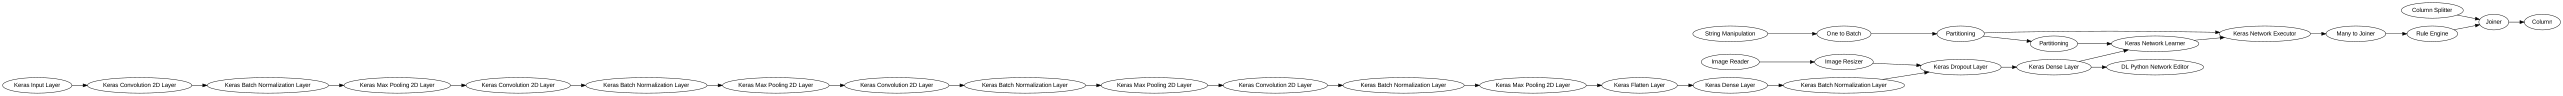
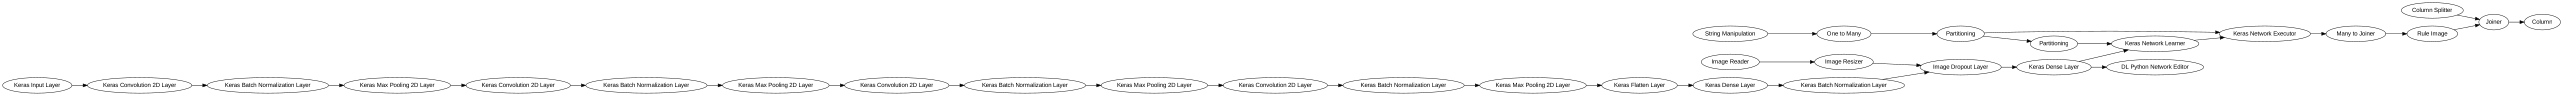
  digraph {
    fontname="Liberation Sans"
    rankdir=LR
    node [fontname="Liberation Sans"]
    edge [fontname="Liberation Sans"]
    n1 [label="Keras Flatten Layer"]
    n2 [label="Keras Dense Layer"]
    n3 [label="Keras Batch Normalization Layer"]
-   n4 [label="Keras Dropout Layer"]
+   n4 [label="Image Dropout Layer"]
    n5 [label="Keras Max Pooling 2D Layer"]
    n6 [label="Keras Convolution 2D Layer"]
    n7 [label="Keras Batch Normalization Layer"]
    n8 [label="Keras Max Pooling 2D Layer"]
    n9 [label="Keras Dense Layer"]
    n10 [label="DL Python Network Editor"]
    n11 [label="Keras Network Learner"]
    n12 [label="Keras Network Executor"]
    n13 [label="Keras Batch Normalization Layer"]
    n14 [label="Keras Max Pooling 2D Layer"]
    n15 [label="String Manipulation"]
-   n16 [label="One to Batch"]
+   n16 [label="One to Many"]
    n17 [label="Column Splitter"]
    n18 [label=Joiner]
    n19 [label=Partitioning]
    n20 [label=Column]
    n21 [label="Keras Convolution 2D Layer"]
    n22 [label="Image Reader"]
    n23 [label="Image Resizer"]
    n24 [label="Keras Convolution 2D Layer"]
    n25 [label="Keras Batch Normalization Layer"]
    n26 [label="Keras Max Pooling 2D Layer"]
    n27 [label="Keras Convolution 2D Layer"]
    n28 [label="Keras Batch Normalization Layer"]
    n29 [label=Partitioning]
    n30 [label="Many to Joiner"]
-   n31 [label="Rule Engine"]
+   n31 [label="Rule Image"]
    n32 [label="Keras Input Layer"]
    n1 -> n2
    n2 -> n3
    n3 -> n4
    n4 -> n9
    n5 -> n6
    n6 -> n7
    n7 -> n8
    n8 -> n21
    n9 -> n10
    n9 -> n11
    n11 -> n12
    n12 -> n30
    n13 -> n14
    n14 -> n1
    n15 -> n16
    n16 -> n19
    n17 -> n18
    n18 -> n20
    n19 -> n12
    n19 -> n29
    n21 -> n13
    n22 -> n23
    n23 -> n4
    n24 -> n25
    n25 -> n26
    n26 -> n27
    n27 -> n28
    n28 -> n5
    n29 -> n11
    n30 -> n31
    n31 -> n18
    n32 -> n24
  }
